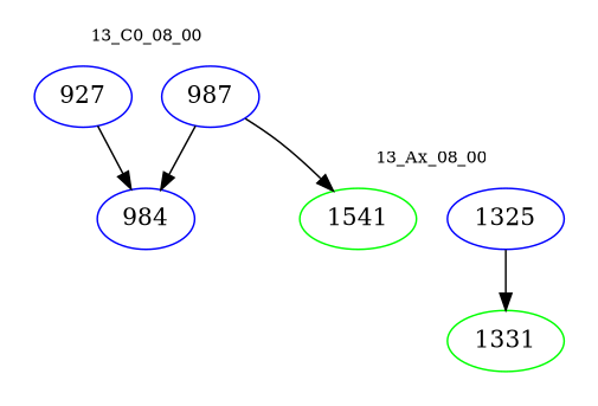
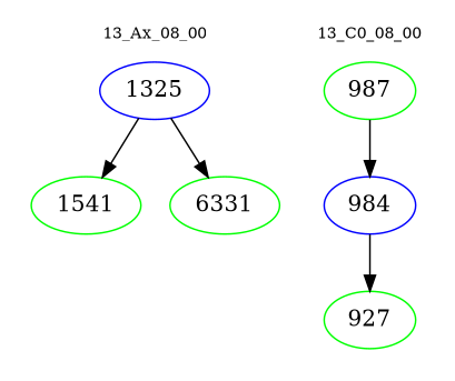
  digraph {
    node [color=green]
    edge [color=black]
    n1 [color=blue label=1325]
    n2 [label=1541]
-   n3 [label=1331]
+   n3 [label=6331]
    n4 [color=blue label=984]
-   n5 [color=blue label=927]
-   n6 [color=blue label=987]
+   n5 [label=927]
+   n6 [label=987]
    subgraph cluster_1 {
      color=white
      fontsize=10
      label="13_Ax_08_00"
      n1
      n2
      n3
    }
    subgraph cluster_2 {
      color=white
      fontsize=10
      label="13_C0_08_00"
      n4
      n5
      n6
    }
-   n6 -> n2
+   n1 -> n2
    n1 -> n3
-   n5 -> n4
+   n4 -> n5
    n6 -> n4
  }
